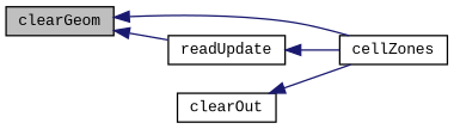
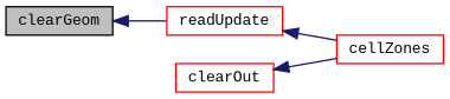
  digraph {
    fontname="Liberation Mono"
    rankdir=LR
    node [color=black fontname="Liberation Mono" fontsize=10 shape=record]
    edge [color=midnightblue dir=back fontname="Liberation Mono" fontsize=10 labelfontname=Helvetica labelfontsize=10 style=solid]
    n1 [fillcolor=grey75 fontcolor=black height=0.2 label=clearGeom style=filled width=0.4]
-   n2 [height=0.2 label=cellZones width=0.4]
-   n3 [height=0.2 label=readUpdate width=0.4]
-   n4 [height=0.2 label=clearOut width=0.4]
-   n1 -> n2
+   n2 [color=red height=0.2 label=cellZones width=0.4]
+   n3 [color=red height=0.2 label=readUpdate width=0.4]
+   n4 [color=red height=0.2 label=clearOut width=0.4]
    n1 -> n3
    n3 -> n2
    n4 -> n2
  }
